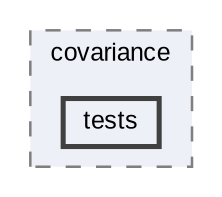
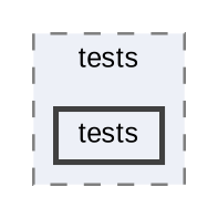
  digraph {
    compound=true
    fontname="Liberation Sans"
    n1 [color=grey25 fillcolor="#edf0f7" fontname="Liberation Sans" fontsize=10 height=0.2 label=tests shape=box style="filled,bold" width=0.4]
    subgraph cluster_1 {
      bgcolor="#edf0f7"
      fontsize=10
-     label=covariance
+     label=tests
      pencolor=grey50
      style="filled,dashed"
      n1
    }
  }
